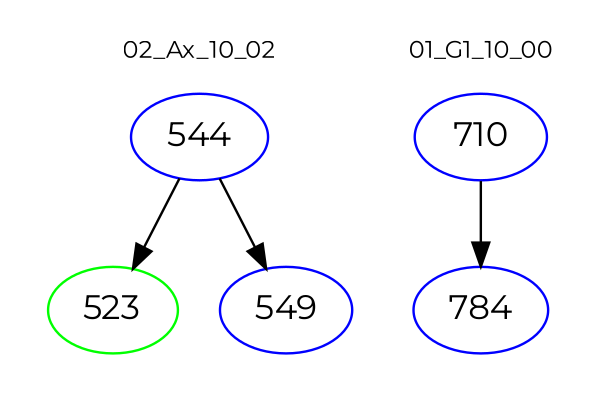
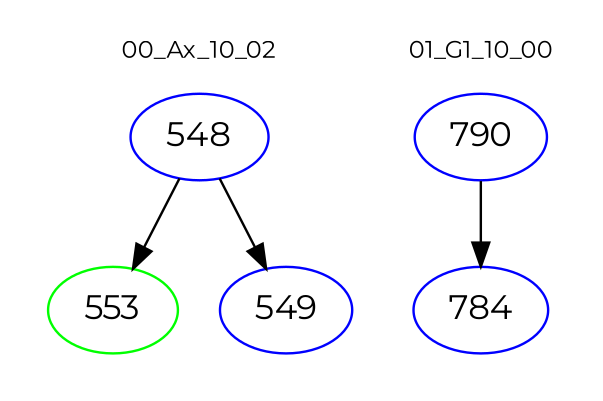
  digraph {
    fontname=Montserrat
    node [color=blue fontname=Montserrat]
    edge [color=black fontname=Montserrat]
-   n1 [label=544]
-   n2 [color=green label=523]
+   n1 [label=548]
+   n2 [color=green label=553]
    n3 [label=549]
-   n4 [label=710]
+   n4 [label=790]
    n5 [label=784]
    subgraph cluster_1 {
      color=white
      fontsize=10
-     label="02_Ax_10_02"
+     label="00_Ax_10_02"
      n1
      n2
      n3
    }
    subgraph cluster_2 {
      color=white
      fontsize=10
      label="01_G1_10_00"
      n4
      n5
    }
    n1 -> n2
    n1 -> n3
    n4 -> n5
  }
